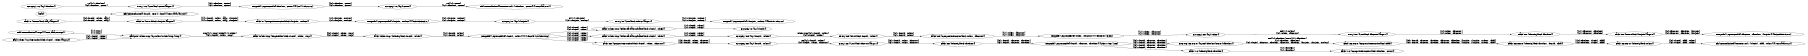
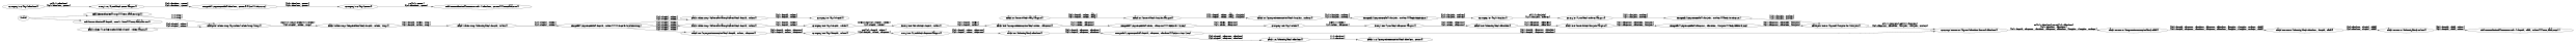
  digraph {
    rankdir=LR
    n1 [label="Each('TF*DF*D')[Identity[decl:'token']]"]
    n2 [label="Hfs['TextDelimited[[UNKNOWN]->['doc_id', 'tfidf', 'token']]']['test/data/out2']']"]
    n3 [label="Each('TF*DF*D')[Identity[decl:'tf_token', 'doc_id', 'tfidf']]"]
    n4 [label="Each('TF*DF*D')[ExpressionFunction[decl:'tfidf']]"]
    n5 [label="CoGroup('TF*DF*D')[by:TF:['tf_token']DF*D:['df_token']]"]
+   n6 [label="HashJoin('DF*D')[by:DF:['lhs_join']D:['rhs_join']]"]
    n7 [label="Every('D')[Sum[decl:'n_docs'][args:1]]"]
    n8 [label="TempHfs['SequenceFile[['rhs_join', 'n_docs']]'][5051970561/D/]"]
    n9 [label="GroupBy('D')[by:['rhs_join']]"]
    n10 [label="Each('D')[CompositeFunction[decl:'rhs_join', 'n_docs']]"]
    n11 [label="TempHfs['SequenceFile[['rhs_join', 'n_docs']]'][5650536963/D/]"]
    n12 [label="Each('D')[Insert[decl:'rhs_join'][args:0]]"]
    n13 [label="Each('D')[Insert[decl:'tally'][args:0]]"]
    n14 [label="GroupBy('D')[by:['doc_id']]"]
    n15 [label="Each('token*stop')[FilterPartialDuplicates[decl:'doc_id', 'token']]"]
    n16 [label="Each('token*stop')[Identity[decl:'doc_id', 'token']]"]
    n17 [label="TempHfs['SequenceFile[['doc_id', 'token']]'][4479684540/token_stop/]"]
    n18 [label="Each('token*stop')[FilterPartialDuplicates[decl:'doc_id', 'token']]"]
    n19 [label="Each('TF')[CompositeFunction[decl:'doc_id', 'token', 'tf_count']]"]
    n20 [label="Each('token*stop')[RegexFilter[decl:'doc_id', 'token', 'stop']]"]
    n21 [label="HashJoin('token*stop')[by:token:['token']stop:['stop']]"]
    n22 [label="Hfs['TextDelimited[['stop']]']['test/data/en.stop']']"]
    n23 [label="Each('token')[ScrubFunction[decl:'doc_id', 'token'][args:2]]"]
    n24 [label="Hfs['TextDelimited[['doc_id', 'text']->[ALL]]']['test/data/rain.txt']']"]
    n25 [label="Each('DF')[Insert[decl:'lhs_join'][args:0]]"]
    n26 [label="TempHfs['SequenceFile[['df_count', 'df_token', 'lhs_join']]'][9832955975/DF/]"]
    n27 [label="Each('DF')[Identity[decl:'df_token']]"]
    n28 [label="Every('DF')[Sum[decl:'df_count'][args:1]]"]
    n29 [label="GroupBy('DF')[by:['token']]"]
    n30 [label="Each('DF')[CompositeFunction[decl:'token', 'df_count']]"]
    n31 [label="TempHfs['SequenceFile[['token', 'df_count']]'][7935315773/DF/]"]
    n32 [label="Every('DF')[First[decl:'doc_id', 'token']]"]
    n33 [label="GroupBy('DF')[by:['doc_id', 'token']]"]
    n34 [label="Each('TF')[Identity[decl:'tf_token']]"]
    n35 [label="TempHfs['SequenceFile[['doc_id', 'tf_count', 'tf_token']]'][2931775614/TF/]"]
    n36 [label="Each('wc')[Identity[decl:'tf_token']]"]
    n37 [label="Every('TF')[Sum[decl:'tf_count'][args:1]]"]
    n38 [label="GroupBy('TF')[by:['doc_id', 'token']]"]
    n39 [label="GroupBy('wc')[by:['count']]"]
    n40 [label="Hfs['TextDelimited[[UNKNOWN]->['tf_token', 'count']]']['test/data/out']']"]
    n41 [label="Every('wc')[Sum[decl:'count'][args:1]]"]
    n42 [label="TempHfs['SequenceFile[['tf_token', 'count']]'][4284419520/wc/]"]
    n43 [label="GroupBy('wc')[by:['tf_token']]"]
    n44 [label="Each('wc')[CompositeFunction[decl:'tf_token', 'count']]"]
    n45 [label="[head]"]
    n1 -> n2 [label="[{3}:'doc_id', 'tfidf', 'token']\n[{3}:'doc_id', 'tfidf', 'token']"]
    n3 -> n1 [label="[{3}:'tf_token', 'doc_id', 'tfidf']\n[{3}:'tf_token', 'doc_id', 'tfidf']"]
    n4 -> n3 [label="[{9}:'doc_id', 'tf_count', 'tf_token', 'df_count', 'df_token', 'lhs_join', 'rhs_join', 'n_docs', 'tfidf']\n[{9}:'doc_id', 'tf_count', 'tf_token', 'df_count', 'df_token', 'lhs_join', 'rhs_join', 'n_docs', 'tfidf']"]
    n5 -> n4 [label="TF[{1}:'tf_token'],DF*D[{1}:'df_token']\n[{2}:'tf_token', 'df_token']\n[{8}:'doc_id', 'tf_count', 'tf_token', 'df_count', 'df_token', 'lhs_join', 'rhs_join', 'n_docs']"]
+   n6 -> n5 [label="D[{1}:'rhs_join'],DF[{1}:'lhs_join']\n[{5}:'df_count', 'df_token', 'lhs_join', 'rhs_join', 'n_docs']"]
    n7 -> n8 [label="[{2}:'rhs_join', 'n_docs']\n[{2}:'rhs_join', 'n_docs']"]
+   n8 -> n6 [label="[{2}:'rhs_join', 'n_docs']\n[{2}:'rhs_join', 'n_docs']"]
    n9 -> n7 [label="D[{1}:'rhs_join']\n[{2}:'rhs_join', 'n_docs']"]
    n10 -> n11 [label="[{2}:'rhs_join', 'n_docs']\n[{2}:'rhs_join', 'n_docs']"]
    n11 -> n9 [label="[{2}:'rhs_join', 'n_docs']\n[{2}:'rhs_join', 'n_docs']"]
    n12 -> n10 [label="[{4}:'doc_id', 'token', 'tally', 'rhs_join']\n[{4}:'doc_id', 'token', 'tally', 'rhs_join']"]
    n13 -> n12 [label="[{3}:'doc_id', 'token', 'tally']\n[{3}:'doc_id', 'token', 'tally']"]
    n15 -> n14 [label="[{2}:'doc_id', 'token']\n[{2}:'doc_id', 'token']"]
    n16 -> n17 [label="[{2}:'doc_id', 'token']\n[{2}:'doc_id', 'token']"]
    n17 -> n15 [label="[{2}:'doc_id', 'token']\n[{2}:'doc_id', 'token']"]
    n17 -> n18 [label="[{2}:'doc_id', 'token']\n[{2}:'doc_id', 'token']"]
    n17 -> n19 [label="[{2}:'doc_id', 'token']\n[{2}:'doc_id', 'token']"]
    n18 -> n33 [label="[{2}:'doc_id', 'token']\n[{2}:'doc_id', 'token']"]
    n19 -> n38 [label="[{3}:'doc_id', 'token', 'tf_count']\n[{3}:'doc_id', 'token', 'tf_count']"]
    n20 -> n16 [label="[{3}:'doc_id', 'token', 'stop']\n[{3}:'doc_id', 'token', 'stop']"]
    n21 -> n20 [label="stop[{1}:'stop'],token[{1}:'token']\n[{3}:'doc_id', 'token', 'stop']"]
    n22 -> n21 [label="[{1}:'stop']\n[{1}:'stop']"]
    n23 -> n21 [label="[{2}:'doc_id', 'token']\n[{2}:'doc_id', 'token']"]
    n25 -> n26 [label="[{3}:'df_count', 'df_token', 'lhs_join']\n[{3}:'df_count', 'df_token', 'lhs_join']"]
+   n26 -> n6 [label="[{3}:'df_count', 'df_token', 'lhs_join']\n[{3}:'df_count', 'df_token', 'lhs_join']"]
    n27 -> n25 [label="[{2}:'df_count', 'df_token']\n[{2}:'df_count', 'df_token']"]
    n28 -> n27 [label="[{2}:'token', 'df_count']\n[{2}:'token', 'df_count']"]
    n29 -> n28 [label="DF[{1}:'token']\n[{2}:'token', 'df_count']"]
    n30 -> n31 [label="[{2}:'token', 'df_count']\n[{2}:'token', 'df_count']"]
    n31 -> n29 [label="[{2}:'token', 'df_count']\n[{2}:'token', 'df_count']"]
    n32 -> n30 [label="[{2}:'doc_id', 'token']\n[{2}:'doc_id', 'token']"]
    n33 -> n32 [label="token*stop[{2}:'doc_id', 'token']\n[{2}:'doc_id', 'token']"]
    n34 -> n35 [label="[{3}:'doc_id', 'tf_count', 'tf_token']\n[{3}:'doc_id', 'tf_count', 'tf_token']"]
    n35 -> n5 [label="[{3}:'doc_id', 'tf_count', 'tf_token']\n[{3}:'doc_id', 'tf_count', 'tf_token']"]
    n35 -> n36 [label="[{3}:'doc_id', 'tf_count', 'tf_token']\n[{3}:'doc_id', 'tf_count', 'tf_token']"]
    n36 -> n44 [label="[{1}:'tf_token']\n[{1}:'tf_token']"]
    n37 -> n34 [label="[{3}:'doc_id', 'token', 'tf_count']\n[{3}:'doc_id', 'token', 'tf_count']"]
    n38 -> n37 [label="TF[{2}:'doc_id', 'token']\n[{3}:'doc_id', 'token', 'tf_count']"]
    n39 -> n40 [label="wc[{1}:'count']\n[{2}:'tf_token', 'count']"]
    n41 -> n42 [label="[{2}:'tf_token', 'count']\n[{2}:'tf_token', 'count']"]
    n42 -> n39 [label="[{2}:'tf_token', 'count']\n[{2}:'tf_token', 'count']"]
    n43 -> n41 [label="wc[{1}:'tf_token']\n[{2}:'tf_token', 'count']"]
+   n45 -> n22
    n45 -> n24
  }
